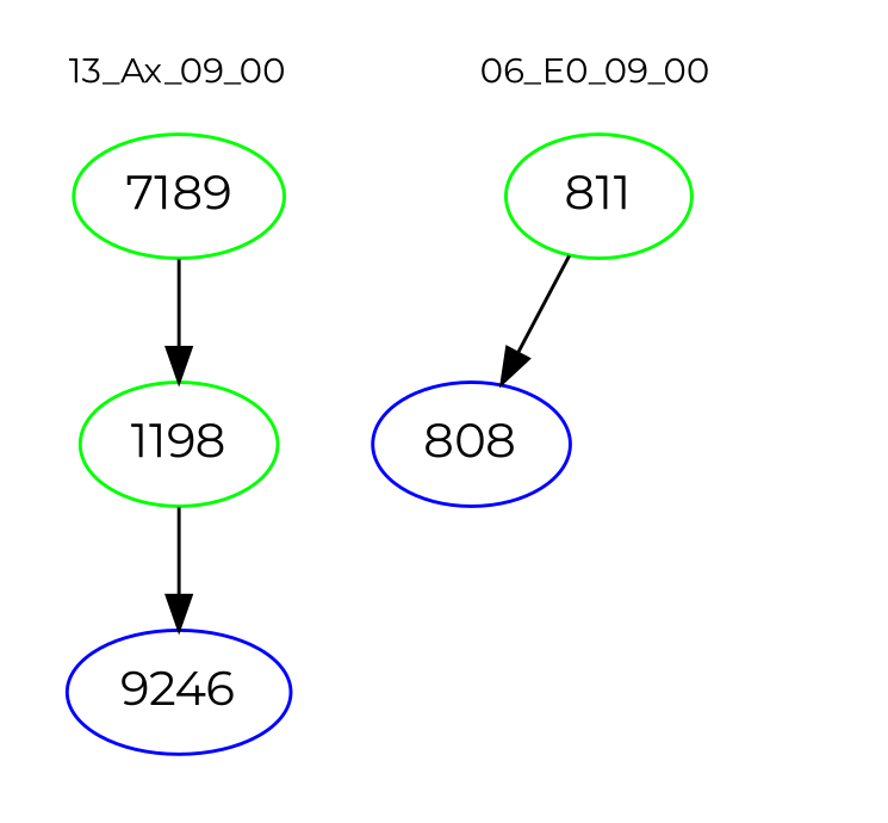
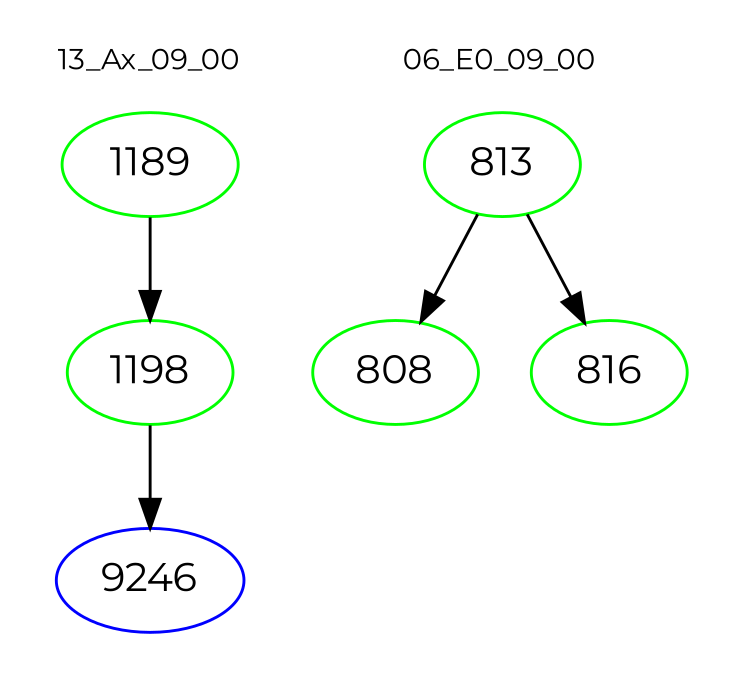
  digraph {
    fontname=Montserrat
    node [color=green fontname=Montserrat]
    edge [color=black fontname=Montserrat]
    n1 [label=1198]
-   n2 [label=7189]
+   n2 [label=1189]
    n3 [color=blue label=9246]
-   n4 [label=811]
-   n5 [color=blue label=808]
+   n4 [label=813]
+   n5 [label=808]
+   n6 [label=816]
    subgraph cluster_1 {
      color=white
      fontsize=10
      label="13_Ax_09_00"
      n1
      n2
      n3
    }
    subgraph cluster_2 {
      color=white
      fontsize=10
      label="06_E0_09_00"
      n4
      n5
+     n6
    }
    n1 -> n3
    n2 -> n1
    n4 -> n5
+   n4 -> n6
  }
